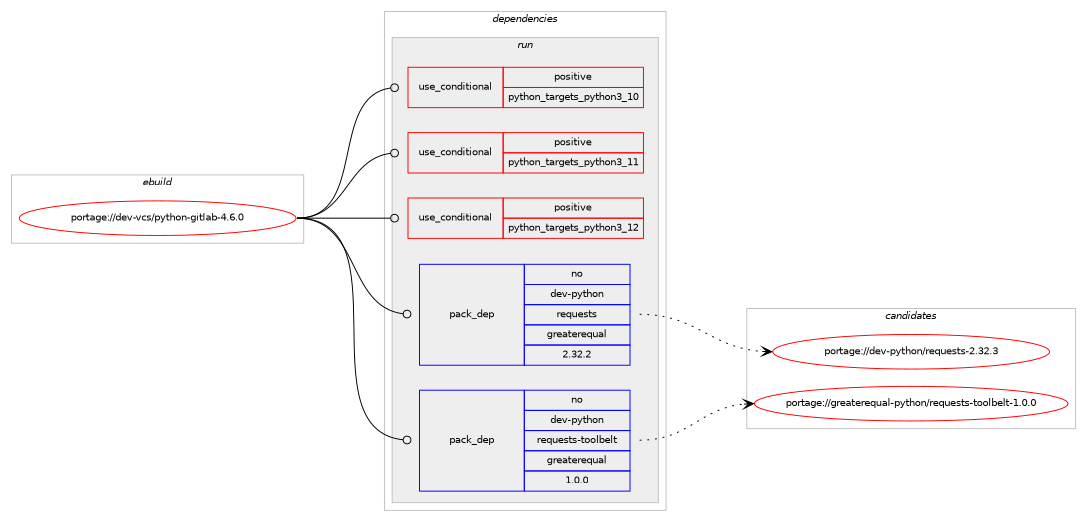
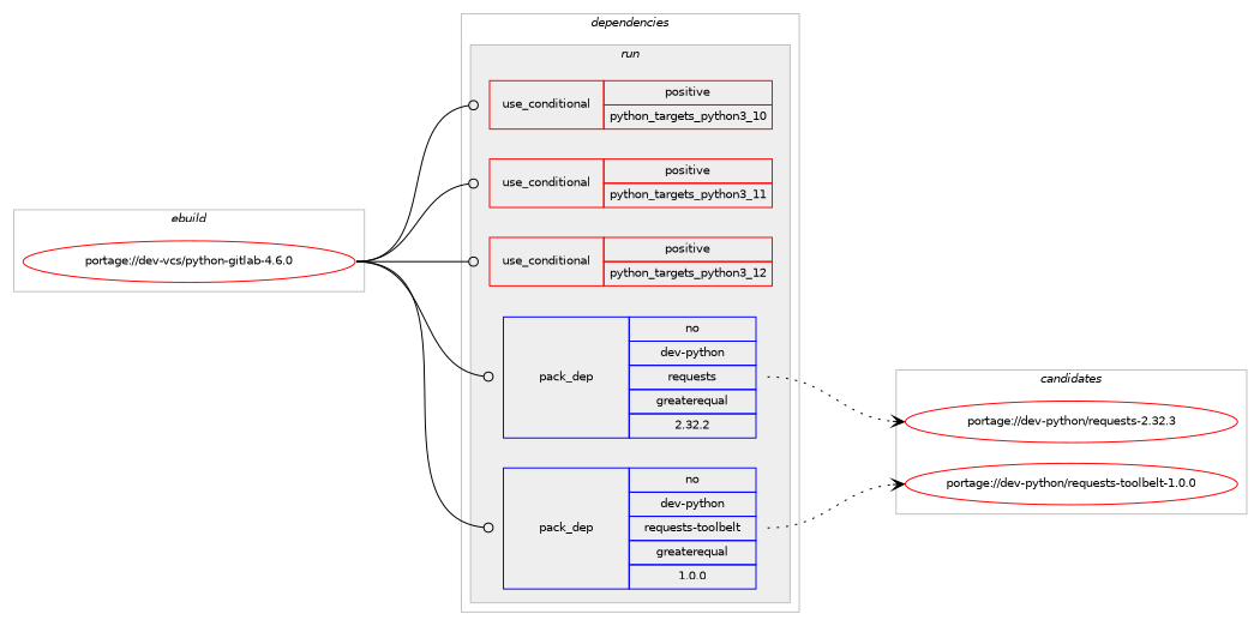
  digraph {
    compound=true
    concentrate=true
    fontname=Helvetica
    fontsize=10
    newrank=true
    rankdir=LR
    ranksep=1.5
    node [color=red fontname=Helvetica fontsize=10 shape=none]
    edge [arrowhead=odot headport=w style=solid tailport=e weight=20]
    n1 [label="portage://dev-vcs/python-gitlab-4.6.0" width=4 shape=""]
    n2 [label=<<TABLE BORDER="0" CELLBORDER="1" CELLSPACING="0" CELLPADDING="4"><TR><TD ROWSPAN="3" CELLPADDING="10">use_conditional</TD></TR><TR><TD>positive</TD></TR><TR><TD>python_targets_python3_10</TD></TR></TABLE>>]
    n3 [label=<<TABLE BORDER="0" CELLBORDER="1" CELLSPACING="0" CELLPADDING="4"><TR><TD ROWSPAN="3" CELLPADDING="10">use_conditional</TD></TR><TR><TD>positive</TD></TR><TR><TD>python_targets_python3_11</TD></TR></TABLE>>]
    n4 [label=<<TABLE BORDER="0" CELLBORDER="1" CELLSPACING="0" CELLPADDING="4"><TR><TD ROWSPAN="3" CELLPADDING="10">use_conditional</TD></TR><TR><TD>positive</TD></TR><TR><TD>python_targets_python3_12</TD></TR></TABLE>>]
    n5 [color=blue label=<<TABLE BORDER="0" CELLBORDER="1" CELLSPACING="0" CELLPADDING="4" WIDTH="220"><TR><TD ROWSPAN="6" CELLPADDING="30">pack_dep</TD></TR><TR><TD WIDTH="110">no</TD></TR><TR><TD>dev-python</TD></TR><TR><TD>requests</TD></TR><TR><TD>greaterequal</TD></TR><TR><TD>2.32.2</TD></TR></TABLE>>]
    n6 [color=blue label=<<TABLE BORDER="0" CELLBORDER="1" CELLSPACING="0" CELLPADDING="4" WIDTH="220"><TR><TD ROWSPAN="6" CELLPADDING="30">pack_dep</TD></TR><TR><TD WIDTH="110">no</TD></TR><TR><TD>dev-python</TD></TR><TR><TD>requests-toolbelt</TD></TR><TR><TD>greaterequal</TD></TR><TR><TD>1.0.0</TD></TR></TABLE>>]
    n7 [label="portage://dev-python/requests-2.32.3" width=4 shape=""]
-   n8 [label="portage://greaterequal-python/requests-toolbelt-1.0.0" width=4 shape=""]
+   n8 [label="portage://dev-python/requests-toolbelt-1.0.0" width=4 shape=""]
    subgraph cluster_1 {
      color=gray
      label=<<i>ebuild</i>>
      rank=same
      n1
    }
    subgraph cluster_2 {
      color=gray
      label=<<i>dependencies</i>>
      subgraph cluster_3 {
        color=gray
        fillcolor="#eeeeee"
        label=<<i>compile</i>>
        style=filled
      }
      subgraph cluster_4 {
        color=gray
        fillcolor="#eeeeee"
        label=<<i>compile and run</i>>
        style=filled
      }
      subgraph cluster_5 {
        color=gray
        fillcolor="#eeeeee"
        label=<<i>run</i>>
        style=filled
        subgraph sub_6 {
          color=gray
          fillcolor="#eeeeee"
          label=<<i>run</i>>
          style=filled
          n2
        }
        subgraph sub_7 {
          color=gray
          fillcolor="#eeeeee"
          label=<<i>run</i>>
          style=filled
          n3
        }
        subgraph sub_8 {
          color=gray
          fillcolor="#eeeeee"
          label=<<i>run</i>>
          style=filled
          n4
        }
        subgraph sub_9 {
          color=gray
          fillcolor="#eeeeee"
          label=<<i>run</i>>
          style=filled
          n5
        }
        subgraph sub_10 {
          color=gray
          fillcolor="#eeeeee"
          label=<<i>run</i>>
          style=filled
          n6
        }
      }
    }
    subgraph cluster_11 {
      color=gray
      label=<<i>candidates</i>>
      rank=same
      subgraph sub_12 {
        color=black
        label=<<i>candidates</i>>
        nodesep=1
        rank=same
        n7
      }
      subgraph sub_13 {
        color=black
        label=<<i>candidates</i>>
        nodesep=1
        rank=same
        n8
      }
    }
    n1 -> n2
    n1 -> n3
    n1 -> n4
    n1 -> n5
    n1 -> n6
    n5 -> n7 [arrowhead=vee style=dotted weight=100]
    n6 -> n8 [arrowhead=vee style=dotted weight=100]
  }
